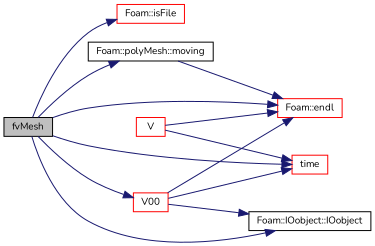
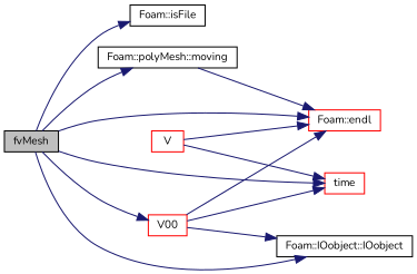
  digraph {
    fontname=Nunito
    rankdir=LR
    node [color=red fontname=Nunito fontsize=10 shape=record]
    edge [color=midnightblue fontname=Nunito fontsize=10 labelfontname=FreeSans labelfontsize=10 style=solid]
    n1 [color=black fillcolor=grey75 fontcolor=black height=0.2 label=fvMesh style=filled width=0.4]
    n2 [height=0.2 label="Foam::endl" width=0.4]
    n3 [color=black height=0.2 label="Foam::IOobject::IOobject" width=0.4]
-   n4 [height=0.2 label="Foam::isFile" width=0.4]
+   n4 [color=black height=0.2 label="Foam::isFile" width=0.4]
    n5 [color=black height=0.2 label="Foam::polyMesh::moving" width=0.4]
    n6 [height=0.2 label=time width=0.4]
    n7 [height=0.2 label=V00 width=0.4]
    n8 [height=0.2 label=V width=0.4]
    n1 -> n2
    n1 -> n3
    n1 -> n4
    n1 -> n5
    n1 -> n6
    n1 -> n7
    n5 -> n2
    n7 -> n2
    n7 -> n3
    n7 -> n6
    n8 -> n2
    n8 -> n6
  }
